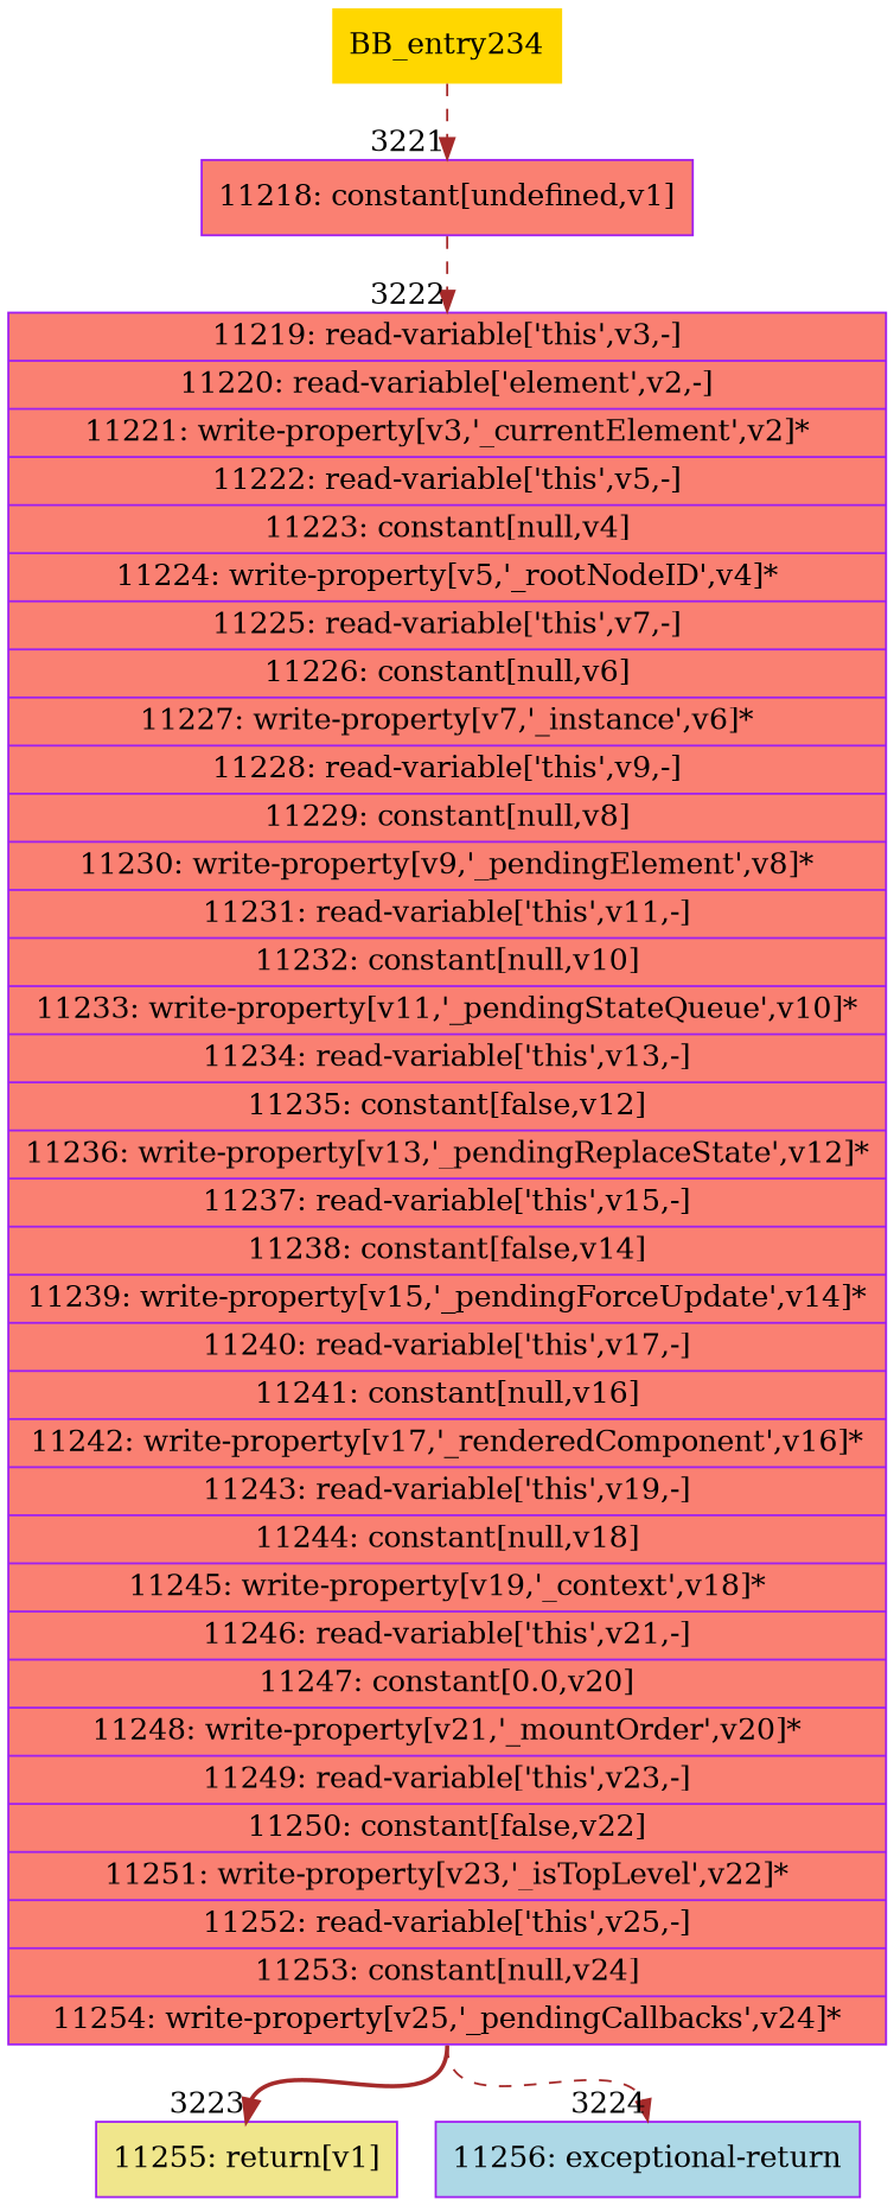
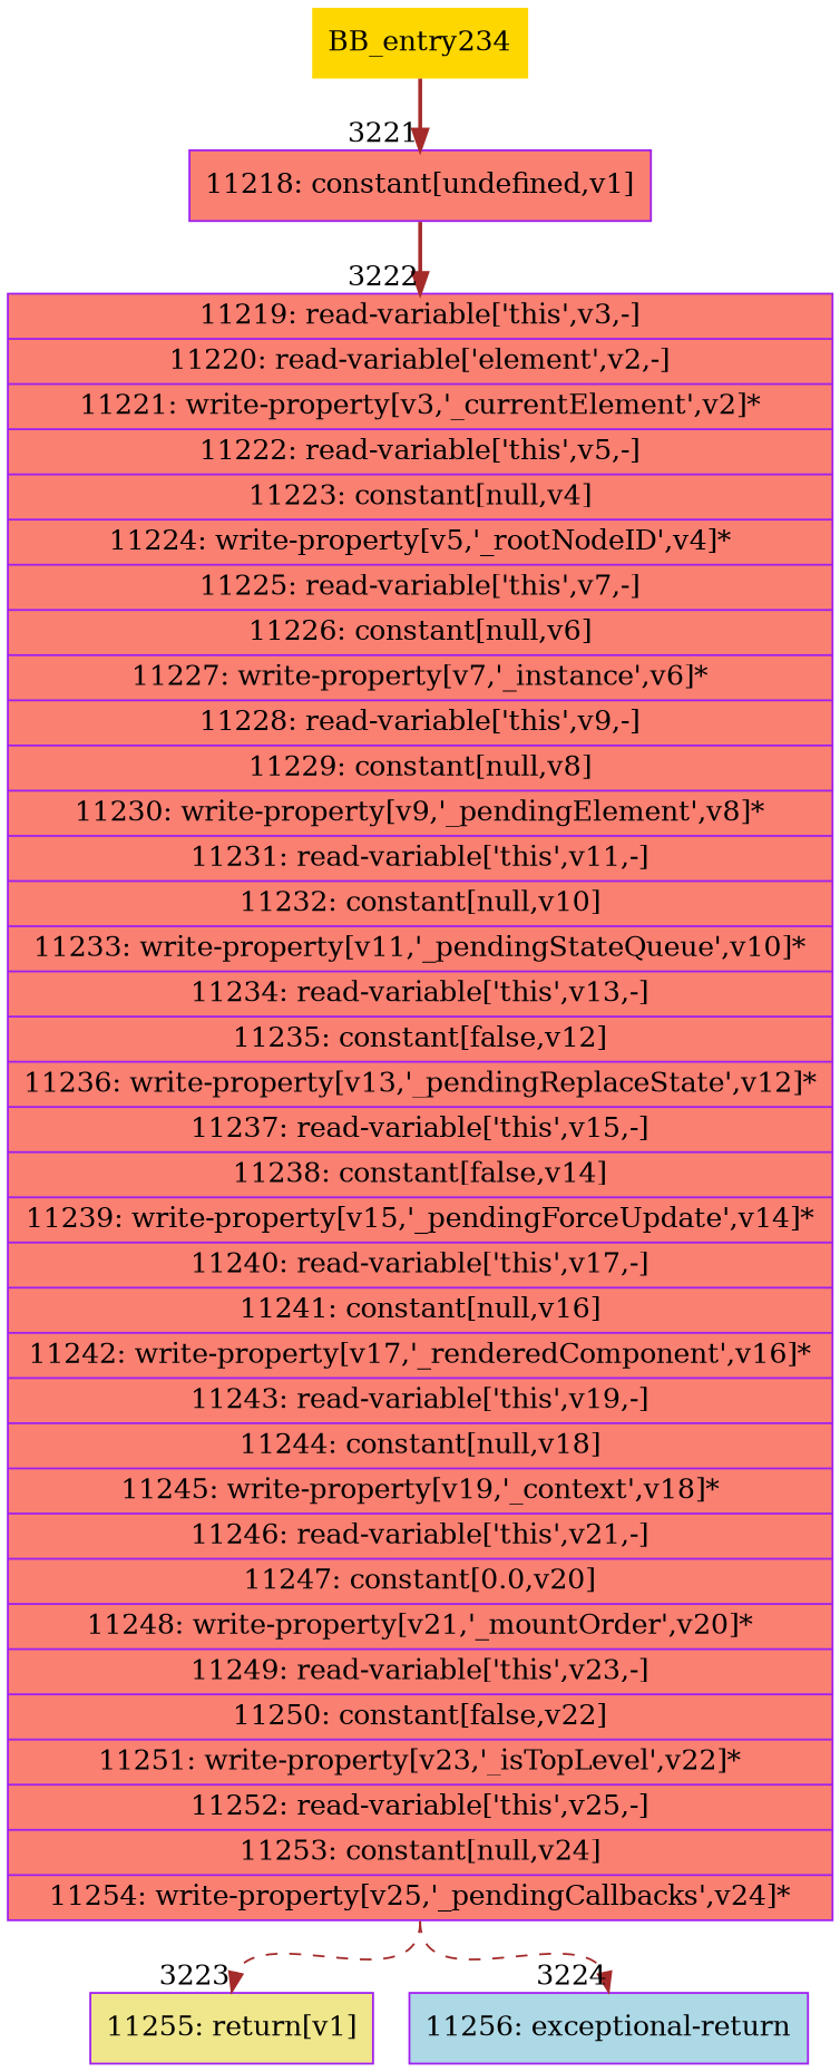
  digraph {
    rankdir=TD
    node [color=purple fillcolor=salmon shape=record style=filled]
    edge [color=brown headport=n style=bold tailport=s]
    n1 [color=darkgreen fillcolor=gold label=BB_entry234 shape=none]
    n2 [label="{11218: constant[undefined,v1]}"]
    n3 [label="{11219: read-variable['this',v3,-]|11220: read-variable['element',v2,-]|11221: write-property[v3,'_currentElement',v2]*|11222: read-variable['this',v5,-]|11223: constant[null,v4]|11224: write-property[v5,'_rootNodeID',v4]*|11225: read-variable['this',v7,-]|11226: constant[null,v6]|11227: write-property[v7,'_instance',v6]*|11228: read-variable['this',v9,-]|11229: constant[null,v8]|11230: write-property[v9,'_pendingElement',v8]*|11231: read-variable['this',v11,-]|11232: constant[null,v10]|11233: write-property[v11,'_pendingStateQueue',v10]*|11234: read-variable['this',v13,-]|11235: constant[false,v12]|11236: write-property[v13,'_pendingReplaceState',v12]*|11237: read-variable['this',v15,-]|11238: constant[false,v14]|11239: write-property[v15,'_pendingForceUpdate',v14]*|11240: read-variable['this',v17,-]|11241: constant[null,v16]|11242: write-property[v17,'_renderedComponent',v16]*|11243: read-variable['this',v19,-]|11244: constant[null,v18]|11245: write-property[v19,'_context',v18]*|11246: read-variable['this',v21,-]|11247: constant[0.0,v20]|11248: write-property[v21,'_mountOrder',v20]*|11249: read-variable['this',v23,-]|11250: constant[false,v22]|11251: write-property[v23,'_isTopLevel',v22]*|11252: read-variable['this',v25,-]|11253: constant[null,v24]|11254: write-property[v25,'_pendingCallbacks',v24]*}"]
    n4 [fillcolor=khaki label="{11255: return[v1]}"]
    n5 [fillcolor=lightblue label="{11256: exceptional-return}"]
-   n1 -> n2 [headlabel="    3221" style=dashed]
-   n2 -> n3 [headlabel="      3222" style=dashed]
-   n3 -> n4 [headlabel="      3223"]
+   n1 -> n2 [headlabel="    3221"]
+   n2 -> n3 [headlabel="      3222"]
+   n3 -> n4 [headlabel="      3223" style=dashed]
    n3 -> n5 [headlabel="      3224" style=dashed]
  }
